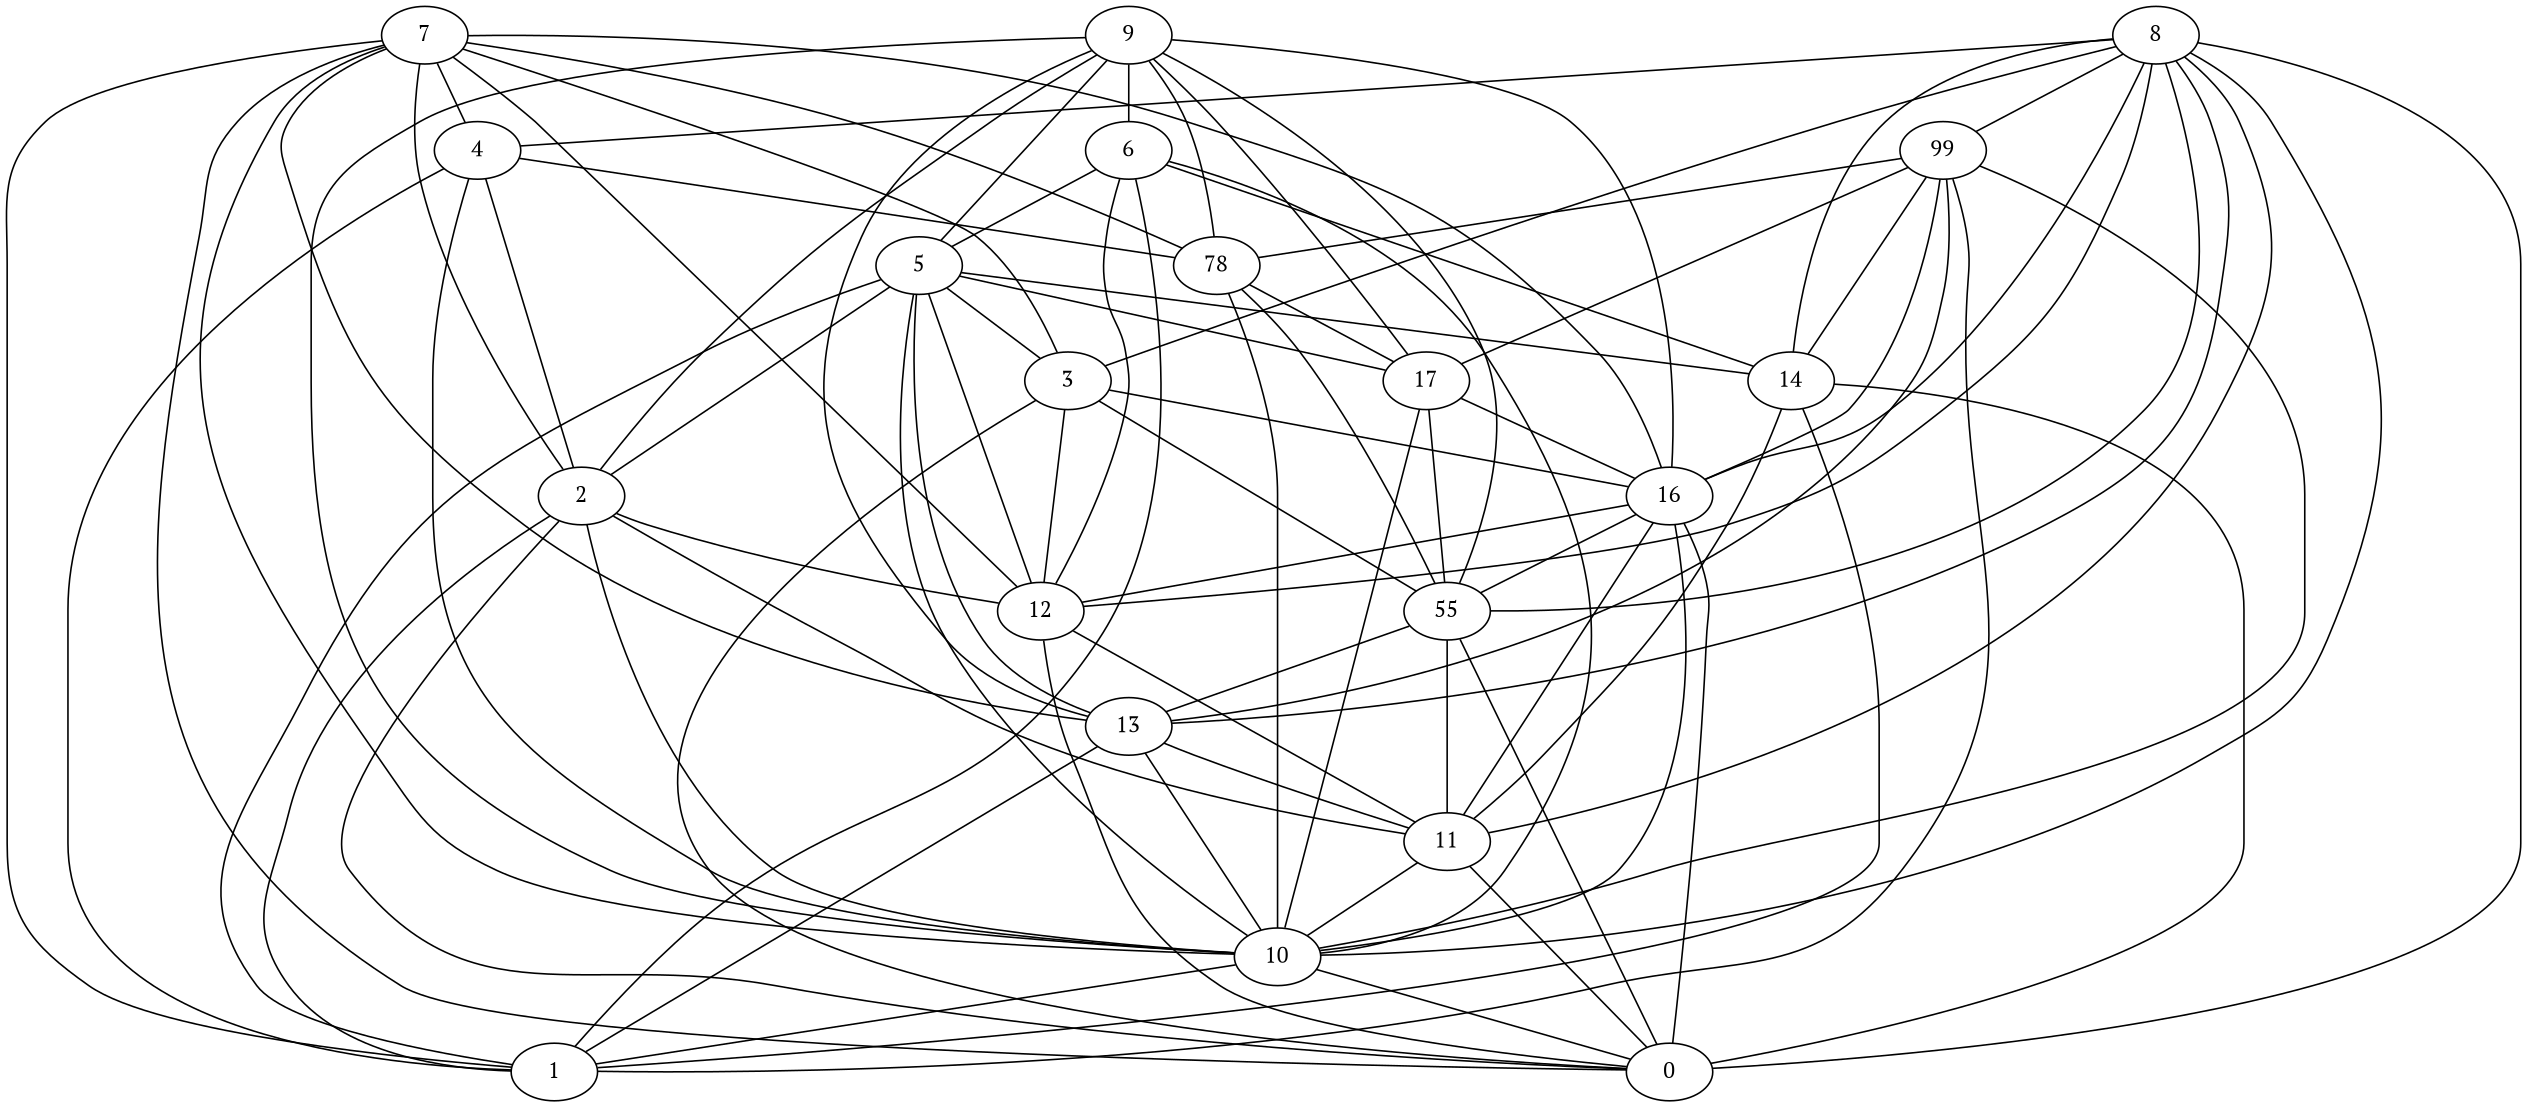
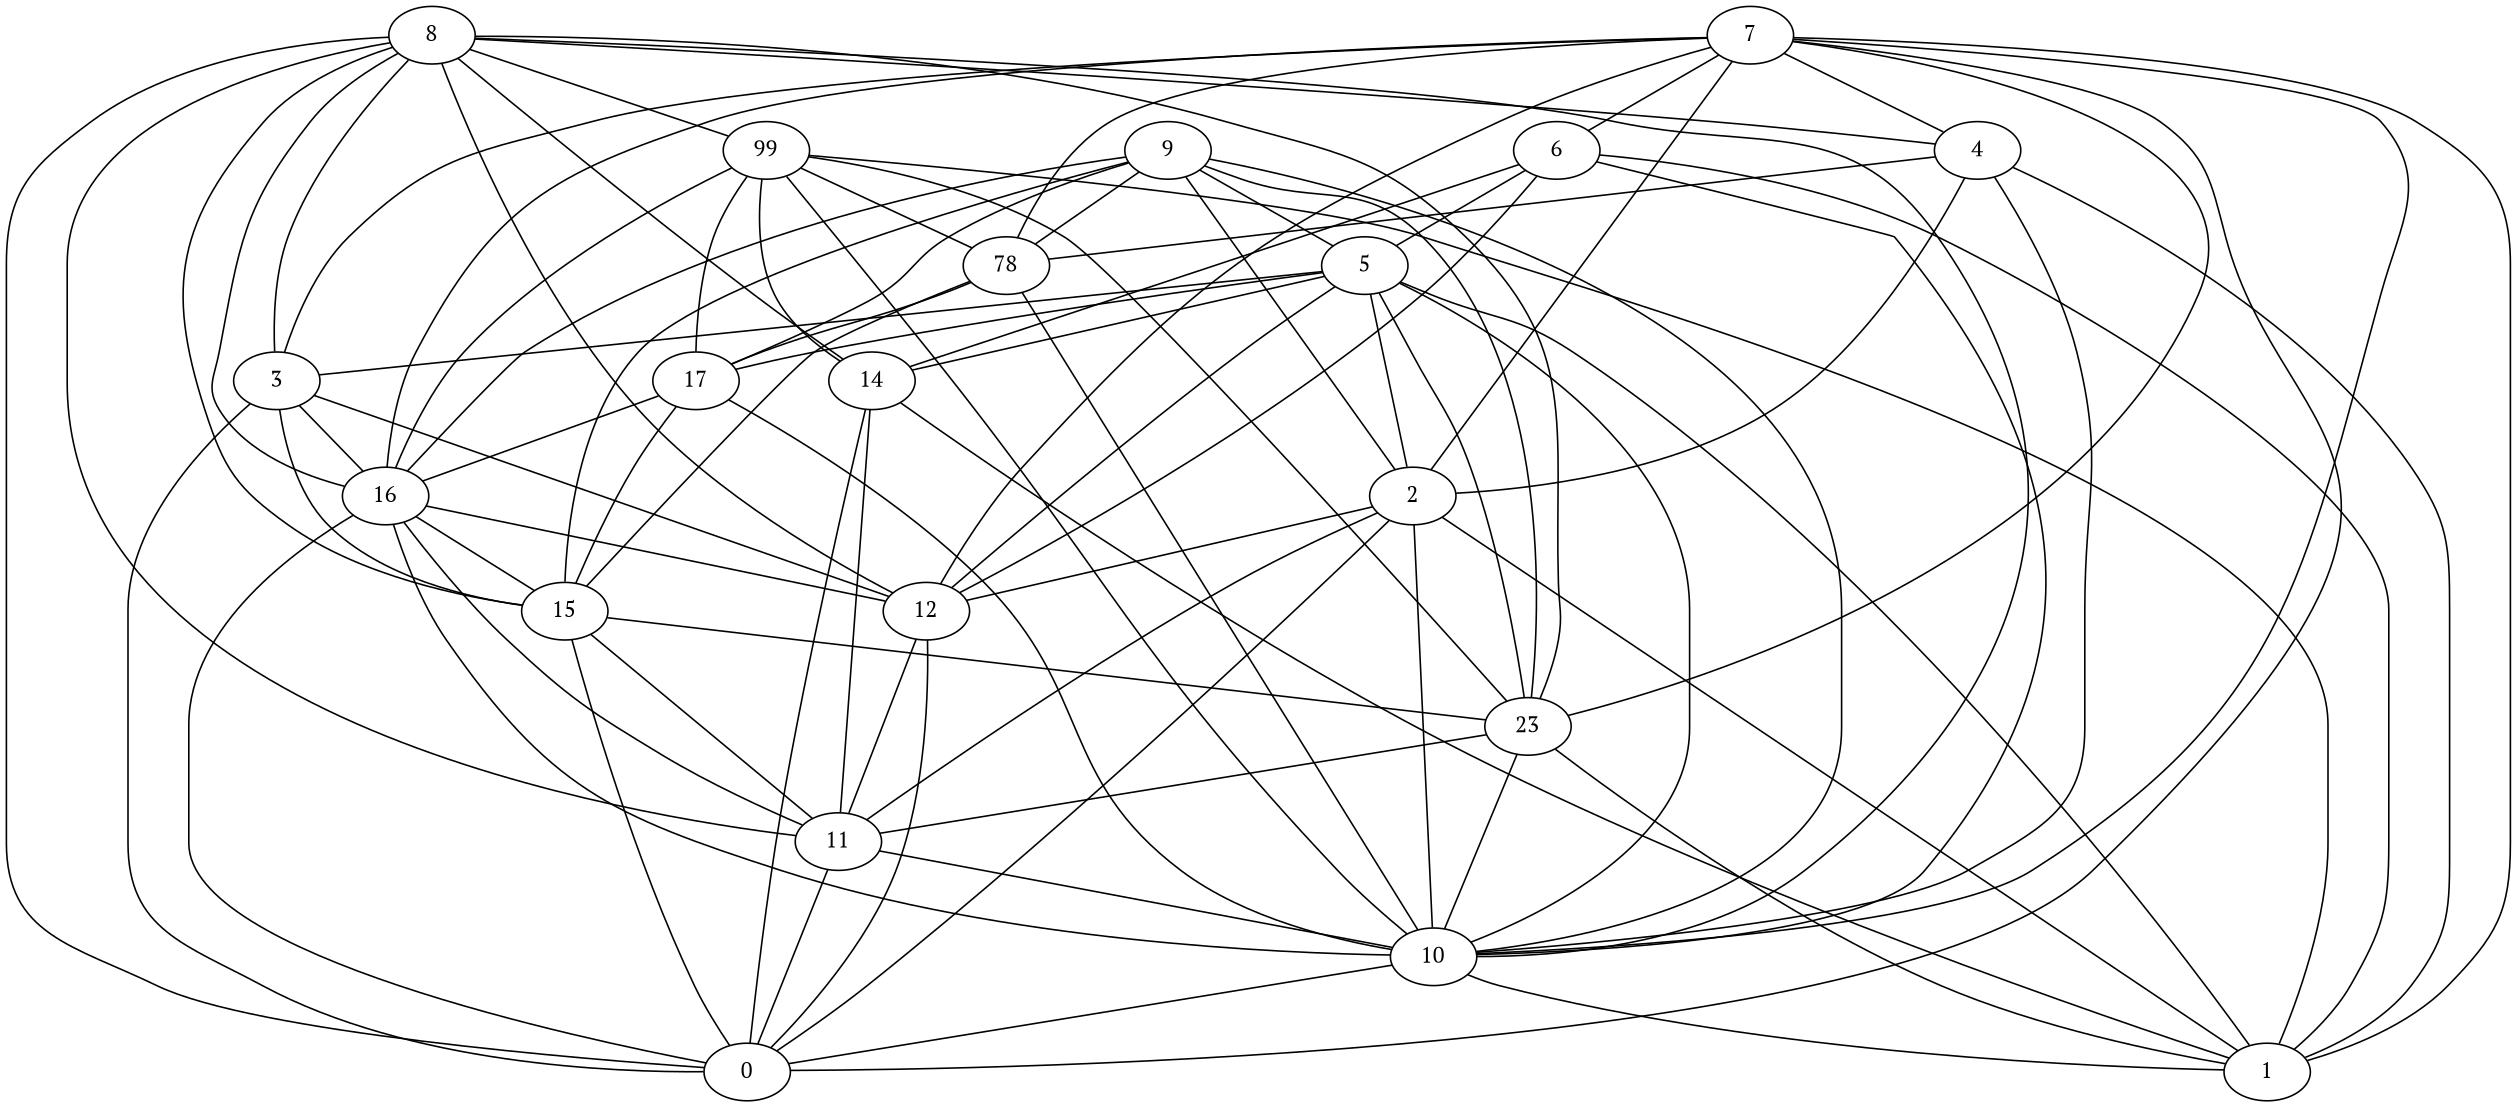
  digraph {
    fontname="PT Serif"
    node [fontname="PT Serif"]
    edge [color=black dir=none fontname="PT Serif"]
    n1 [label=99]
    17
    1
    n4 [label=78]
    10
    14
    16
-   13
-   15 [label=55]
+   13 [label=23]
+   15
    0
    11
    6
    12
    5
    3
    4
    2
    7
    8
    9
    subgraph sub_1 {
      n1
      17
      1
      n4
      10
      14
      16
      13
      15
      0
      11
      6
      12
      5
      3
      4
      2
      7
      8
      9
    }
    n1 -> 17
    n1 -> 1
    n1 -> n4
    n1 -> 10
    n1 -> 14
    n1 -> 16
    n1 -> 13
    17 -> 10
    17 -> 16
    17 -> 15
    n4 -> 17
    n4 -> 10
    n4 -> 15
    10 -> 1
    10 -> 0
    14 -> 1
    14 -> 0
    14 -> 11
    16 -> 10
    16 -> 15
    16 -> 0
    16 -> 11
    16 -> 12
    13 -> 1
    13 -> 10
    13 -> 11
    15 -> 13
    15 -> 0
    15 -> 11
    11 -> 10
    11 -> 0
    6 -> 1
    6 -> 10
    6 -> 14
    6 -> 12
    6 -> 5
    12 -> 0
    12 -> 11
    5 -> 17
    5 -> 1
    5 -> 10
    5 -> 14
    5 -> 13
    5 -> 12
    5 -> 3
    5 -> 2
    3 -> 16
    3 -> 15
    3 -> 0
    3 -> 12
    4 -> 1
    4 -> n4
    4 -> 10
    4 -> 2
    2 -> 1
    2 -> 10
    2 -> 0
    2 -> 11
    2 -> 12
    7 -> 1
    7 -> n4
    7 -> 10
    7 -> 16
    7 -> 13
    7 -> 0
-   9 -> 6
+   7 -> 6
    7 -> 12
    7 -> 3
    7 -> 4
    7 -> 2
    8 -> n1
    8 -> 10
    8 -> 14
    8 -> 16
    8 -> 13
    8 -> 15
    8 -> 0
    8 -> 11
    8 -> 12
    8 -> 3
    8 -> 4
    9 -> 17
    9 -> n4
    9 -> 10
    9 -> 16
    9 -> 13
    9 -> 15
    9 -> 5
    9 -> 2
  }
